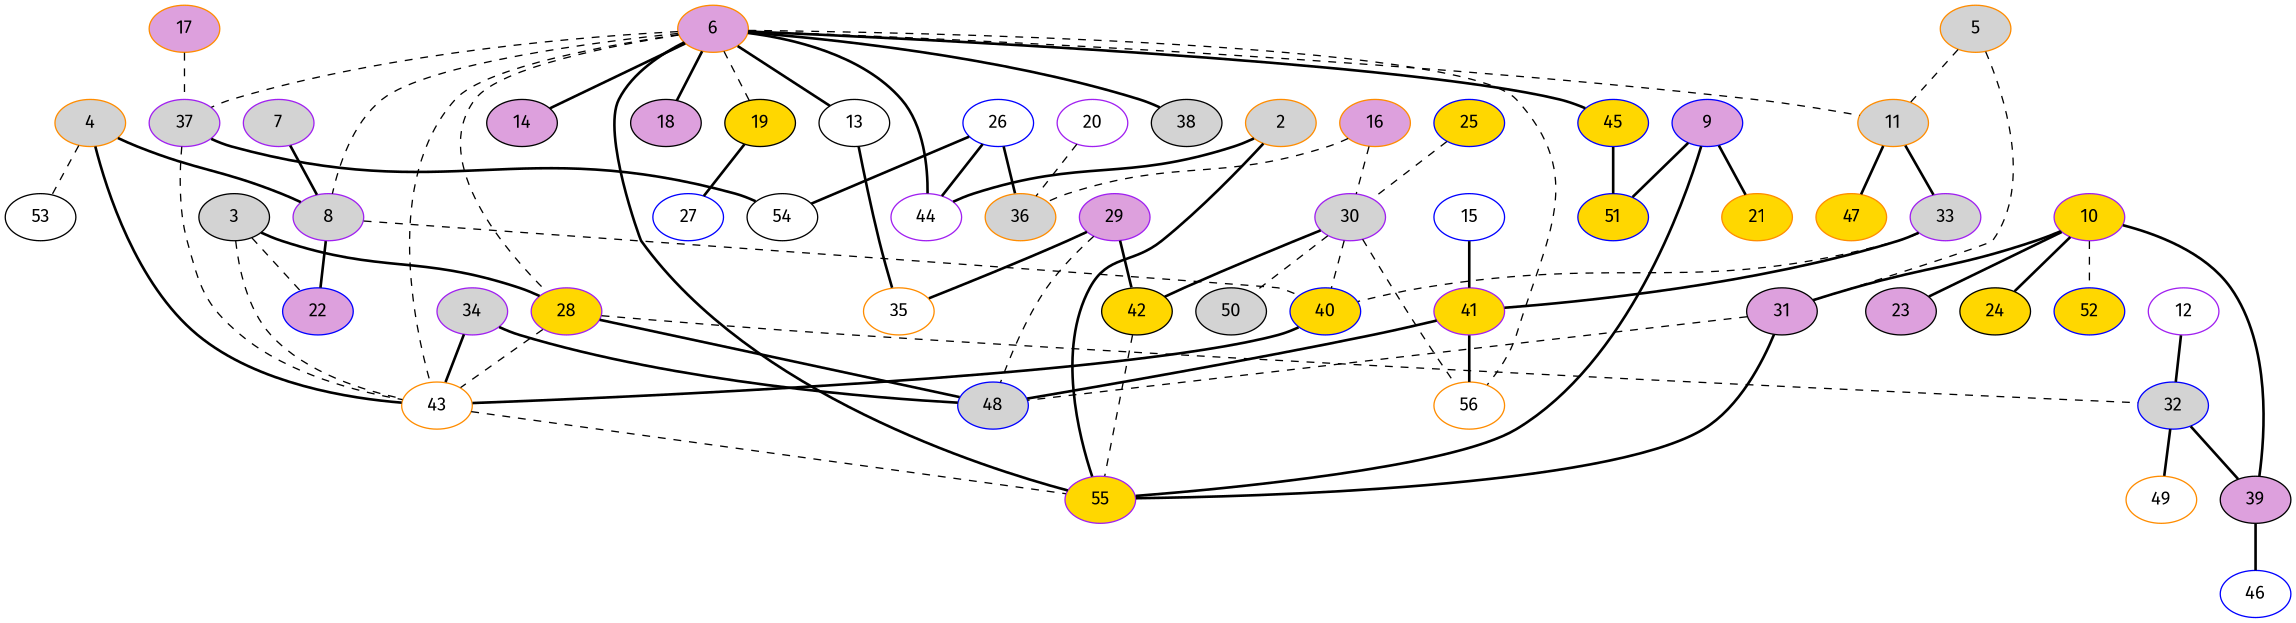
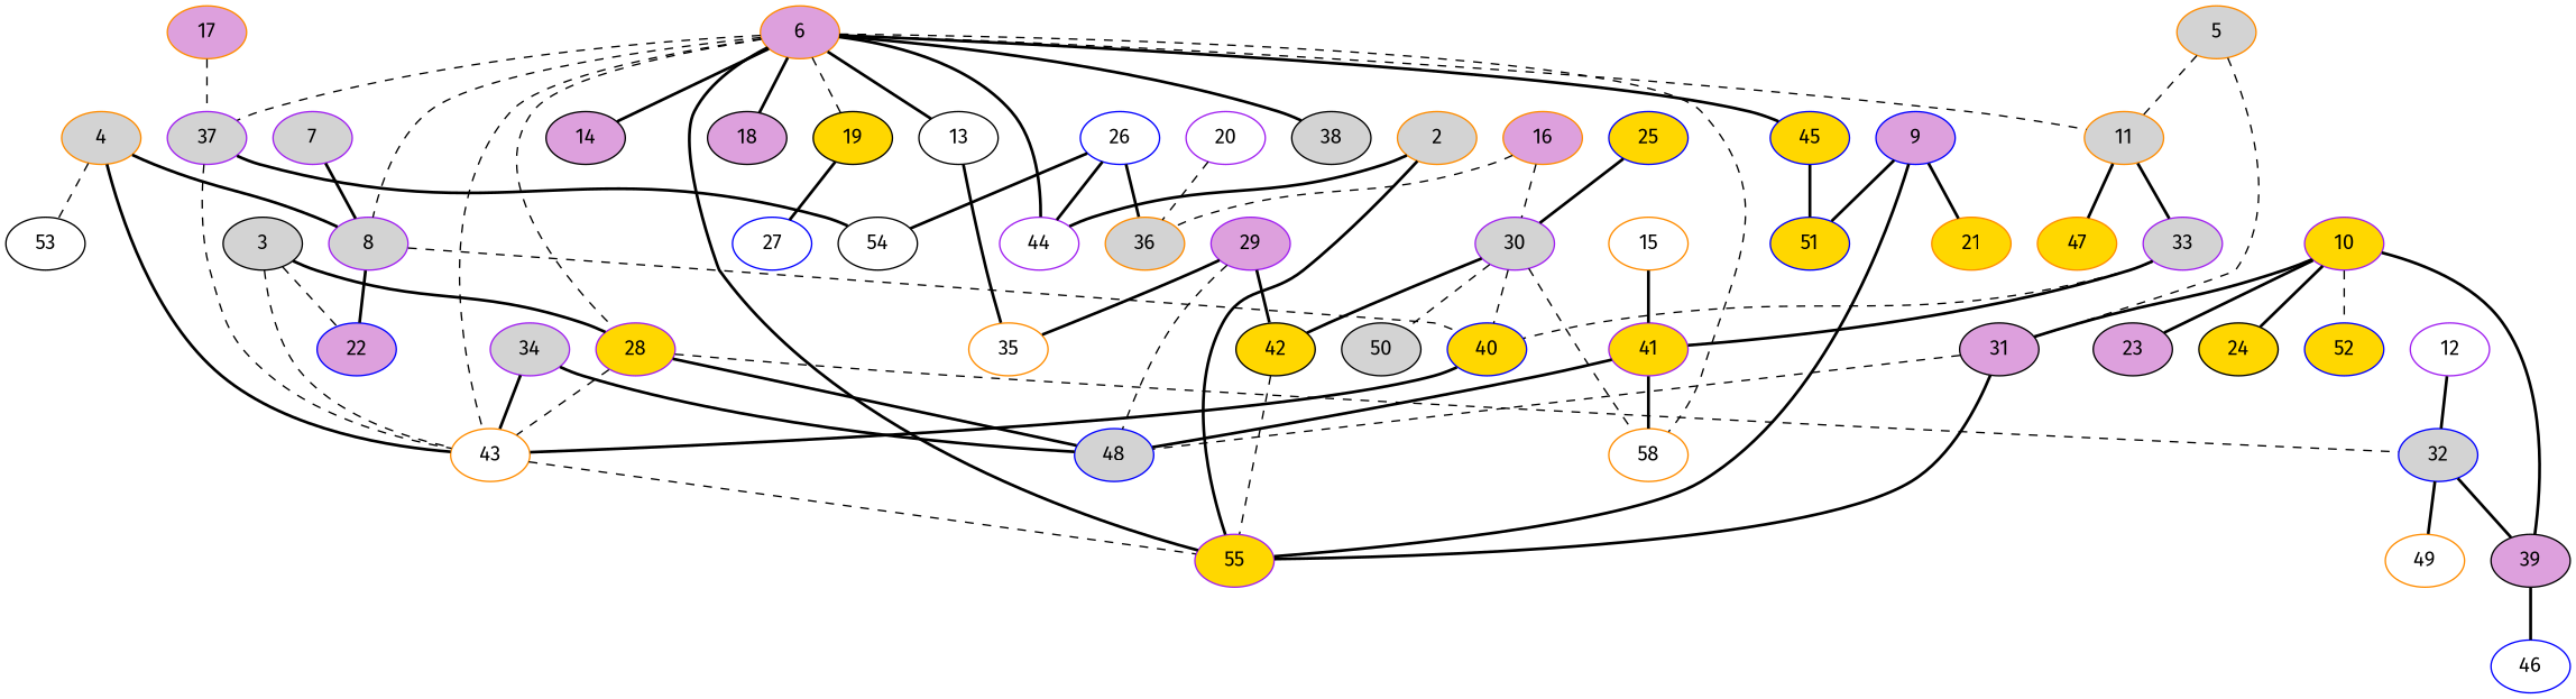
  graph {
    fontname="Fira Sans"
    node [color=purple fillcolor=lightgrey fontname="Fira Sans" style=filled]
    edge [fontname="Fira Sans" style=bold weight=1.0]
    55 [fillcolor=gold]
    2 [color=darkorange]
    44 [fillcolor=white]
    22 [color=blue fillcolor=plum]
    3 [color=black]
    28 [fillcolor=gold]
    43 [color=darkorange fillcolor=white]
    32 [color=blue]
    48 [color=blue]
    4 [color=darkorange]
    8
    53 [color=black fillcolor=white]
    40 [color=blue fillcolor=gold]
    5 [color=darkorange]
    11 [color=darkorange]
    31 [color=black fillcolor=plum]
    33
    47 [color=darkorange fillcolor=gold]
    6 [color=darkorange fillcolor=plum]
    13 [color=black fillcolor=white]
    14 [color=black fillcolor=plum]
    18 [color=black fillcolor=plum]
    19 [color=black fillcolor=gold]
    37
    38 [color=black]
    45 [color=blue fillcolor=gold]
-   56 [color=darkorange fillcolor=white]
+   56 [color=darkorange fillcolor=white label=58]
    35 [color=darkorange fillcolor=white]
    27 [color=blue fillcolor=white]
    54 [color=black fillcolor=white]
    51 [color=blue fillcolor=gold]
    7
    9 [color=blue fillcolor=plum]
    21 [color=darkorange fillcolor=gold]
    10 [fillcolor=gold]
    23 [color=black fillcolor=plum]
    24 [color=black fillcolor=gold]
    39 [color=black fillcolor=plum]
    52 [color=blue fillcolor=gold]
    46 [color=blue fillcolor=white]
    41 [fillcolor=gold]
    12 [fillcolor=white]
    49 [color=darkorange fillcolor=white]
-   15 [color=blue fillcolor=white]
+   15 [color=darkorange fillcolor=white]
    16 [color=darkorange fillcolor=plum]
    30
    36 [color=darkorange]
    42 [color=black fillcolor=gold]
    50 [color=black]
    17 [color=darkorange fillcolor=plum]
    20 [fillcolor=white]
    25 [color=blue fillcolor=gold]
    26 [color=blue fillcolor=white]
    29 [fillcolor=plum]
    34
    2 -- 55
    2 -- 44
    3 -- 22 [style=dashed]
    3 -- 28
    3 -- 43 [style=dashed]
    28 -- 43 [style=dashed]
    28 -- 32 [style=dashed]
    28 -- 48
    43 -- 55 [style=dashed]
    32 -- 39
    32 -- 49
    4 -- 43
    4 -- 8
    4 -- 53 [style=dashed]
    8 -- 22
    8 -- 40 [style=dashed]
    40 -- 43
    5 -- 11 [style=dashed]
    5 -- 31 [style=dashed]
    11 -- 33
    11 -- 47
    31 -- 55
    31 -- 48 [style=dashed]
    33 -- 40 [style=dashed]
    33 -- 41
    6 -- 55
    6 -- 44
    6 -- 28 [style=dashed]
    6 -- 43 [style=dashed]
    6 -- 8 [style=dashed]
    6 -- 11 [style=dashed]
    6 -- 13
    6 -- 14
    6 -- 18
    6 -- 19 [style=dashed]
    6 -- 37 [style=dashed weight=2.0]
    6 -- 38 [weight=2.0]
    6 -- 45
    6 -- 56 [style=dashed]
    13 -- 35
    19 -- 27
    37 -- 43 [style=dashed]
    37 -- 54
    45 -- 51
    7 -- 8
    9 -- 55
    9 -- 51
    9 -- 21
    10 -- 31
    10 -- 23
    10 -- 24
    10 -- 39
    10 -- 52 [style=dashed]
    39 -- 46
    41 -- 48 [weight=2.0]
    41 -- 56
    12 -- 32
    15 -- 41
    16 -- 30 [style=dashed]
    16 -- 36 [style=dashed]
    30 -- 40 [style=dashed]
    30 -- 56 [style=dashed]
    30 -- 42
    30 -- 50 [style=dashed]
    42 -- 55 [style=dashed]
    17 -- 37 [style=dashed]
    20 -- 36 [style=dashed]
-   25 -- 30 [style=dashed]
+   25 -- 30
    26 -- 44
    26 -- 54
    26 -- 36
    29 -- 48 [style=dashed]
    29 -- 35
    29 -- 42
    34 -- 43
    34 -- 48 [weight=2.0]
  }
